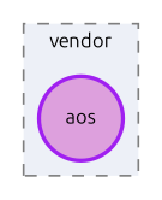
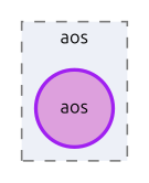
  digraph {
    compound=true
    rankdir=LR
    fontname=Ubuntu
    n1 [color=purple fillcolor=plum fontname=Ubuntu fontsize=10 height=0.2 label=aos shape=circle style="filled,bold" width=0.4]
    subgraph cluster_1 {
      bgcolor="#edf0f7"
      fontsize=10
-     label=vendor
+     label=aos
      pencolor=grey50
      style="filled,dashed"
      n1
    }
  }
